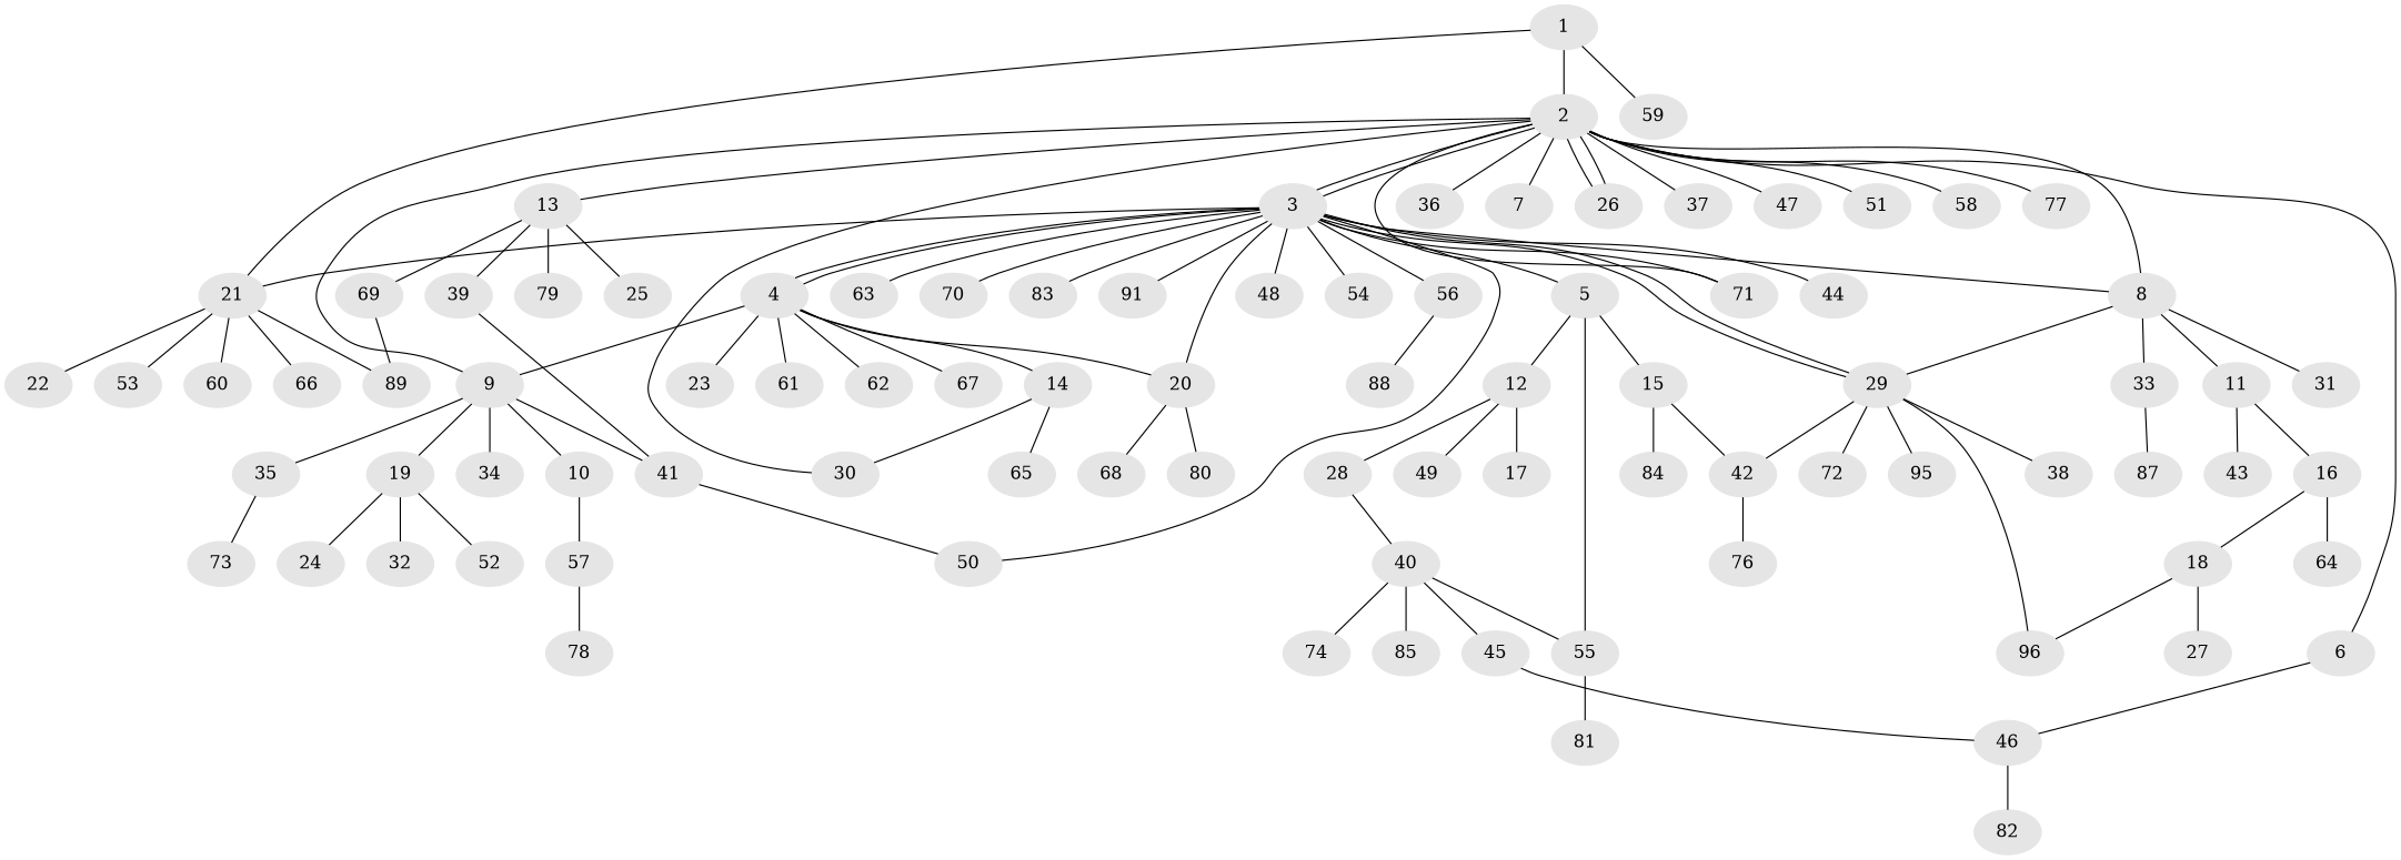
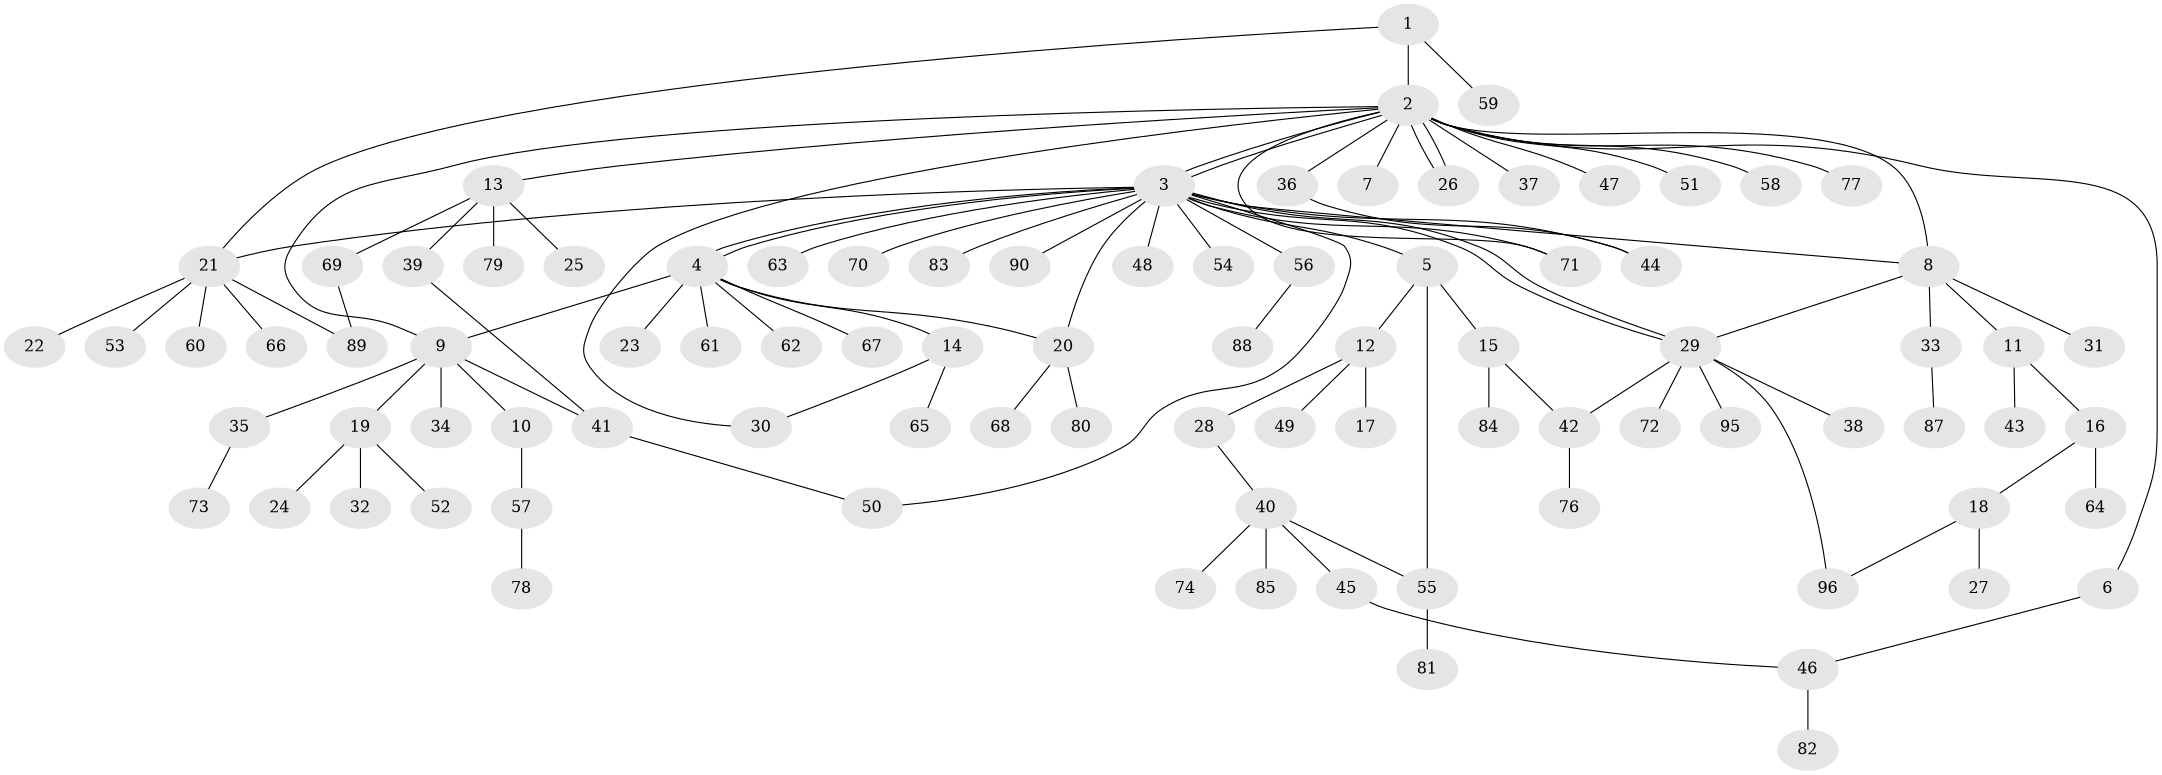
  graph {
    node [color=gray90 style=filled]
    1
    2
    21
    59
    3
    6
    7
    8
    9
    13
    26
    30
    36
    37
    47
    51
    58
    71
    77
    22
    53
    60
    66
    89
    4
    5
    20
    29
    44
    48
    50
    54
    56
    63
    70
    83
-   90 [label=91]
+   90
    46
    11
    31
    33
    10
    19
    34
    35
    41
    25
    39
    69
    79
    14
    23
    61
    62
    67
    12
    15
    55
    68
    80
    42
    n62 [label=96]
    38
    72
    n65 [label=95]
    88
    65
    17
    28
    49
    84
    81
    45
    16
    43
    87
    57
    24
    32
    52
    73
    78
    18
    64
    40
    76
    27
    74
    85
    82
    1 -- 2
    1 -- 21
    1 -- 59
    2 -- 3
    2 -- 3
    2 -- 6
    2 -- 7
    2 -- 8
    2 -- 9
    2 -- 13
    2 -- 26
    2 -- 26
    2 -- 30
    2 -- 36
    2 -- 37
    2 -- 47
    2 -- 51
    2 -- 58
    2 -- 71
    2 -- 77
    21 -- 22
    21 -- 53
    21 -- 60
    21 -- 66
    21 -- 89
    3 -- 21
    3 -- 8
    3 -- 71
    3 -- 4
    3 -- 4
    3 -- 5
    3 -- 20
    3 -- 29
    3 -- 29
    3 -- 44
    3 -- 48
    3 -- 50
    3 -- 54
    3 -- 56
    3 -- 63
    3 -- 70
    3 -- 83
    3 -- 90
    6 -- 46
    8 -- 29
    8 -- 11
    8 -- 31
    8 -- 33
    9 -- 10
    9 -- 19
    9 -- 34
    9 -- 35
    9 -- 41
    13 -- 25
    13 -- 39
    13 -- 69
    13 -- 79
+   36 -- 44
    4 -- 9
    4 -- 20
    4 -- 14
    4 -- 23
    4 -- 61
    4 -- 62
    4 -- 67
    5 -- 12
    5 -- 15
    5 -- 55
    20 -- 68
    20 -- 80
    29 -- 42
    29 -- n62
    29 -- 38
    29 -- 72
    29 -- n65
    56 -- 88
    46 -- 82
    11 -- 16
    11 -- 43
    33 -- 87
    10 -- 57
    19 -- 24
    19 -- 32
    19 -- 52
    35 -- 73
    41 -- 50
    39 -- 41
    69 -- 89
    14 -- 30
    14 -- 65
    12 -- 17
    12 -- 28
    12 -- 49
    15 -- 42
    15 -- 84
    55 -- 81
    42 -- 76
    28 -- 40
    45 -- 46
    16 -- 18
    16 -- 64
    57 -- 78
    18 -- n62
    18 -- 27
    40 -- 55
    40 -- 45
    40 -- 74
    40 -- 85
  }
